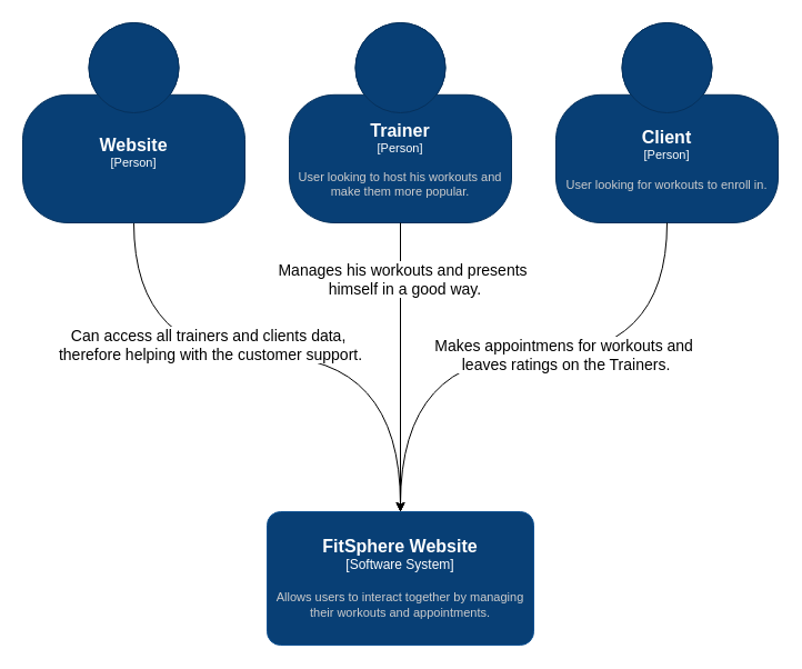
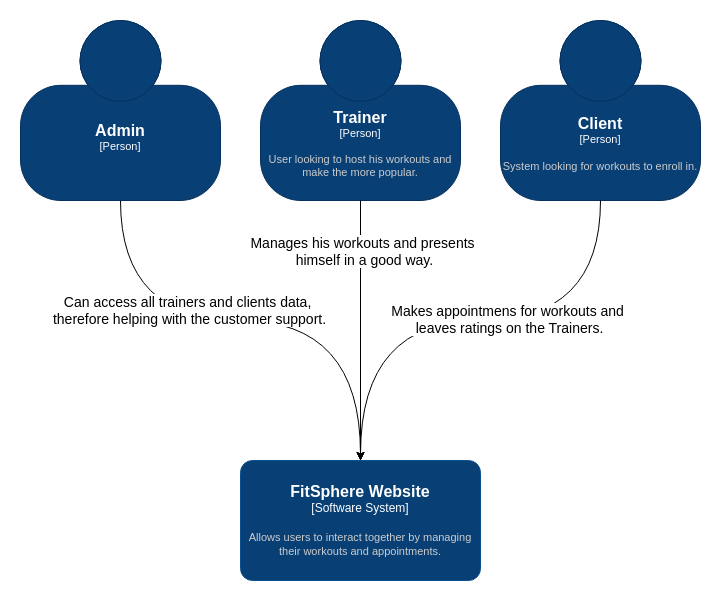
  <mxCell id="0" />
  <mxCell id="1" parent="0" />
  <mxCell id="2" style="edgeStyle=orthogonalEdgeStyle;rounded=0;orthogonalLoop=1;jettySize=auto;html=1;curved=1;" edge="1" parent="1" source="4" target="7"><mxGeometry relative="1" as="geometry"><Array as="points"><mxPoint x="120" y="320" /><mxPoint x="360" y="320" /></Array></mxGeometry></mxCell>
  <mxCell id="3" value="&lt;div style=&quot;font-size: 14px;&quot;&gt;&lt;font style=&quot;font-size: 14px;&quot;&gt;Can access all trainers and clients data,&amp;nbsp;&lt;/font&gt;&lt;/div&gt;&lt;div style=&quot;font-size: 14px;&quot;&gt;&lt;font style=&quot;font-size: 14px;&quot;&gt;therefore helping with the customer support.&lt;/font&gt;&lt;/div&gt;" style="edgeLabel;html=1;align=center;verticalAlign=middle;resizable=0;points=[];" vertex="1" connectable="0" parent="2"><mxGeometry x="-0.248" y="11" relative="1" as="geometry"><mxPoint as="offset" /></mxGeometry></mxCell>
- <mxCell id="4" value="&lt;font style=&quot;font-size: 16px&quot;&gt;&lt;b&gt;Website&lt;/b&gt;&lt;/font&gt;&lt;div&gt;[Person]&lt;/div&gt;&lt;br&gt;&lt;div&gt;&lt;font style=&quot;font-size: 11px&quot;&gt;&lt;font color=&quot;#cccccc&quot;&gt;&lt;/font&gt;&lt;/div&gt;" style="html=1;fontSize=11;dashed=0;whiteSpace=wrap;fillColor=#083F75;strokeColor=#06315C;fontColor=#ffffff;shape=mxgraph.c4.person2;align=center;metaEdit=1;points=[[0.5,0,0],[1,0.5,0],[1,0.75,0],[0.75,1,0],[0.5,1,0],[0.25,1,0],[0,0.75,0],[0,0.5,0]];resizable=0;" vertex="1" parent="1"><mxGeometry x="20" width="200" height="180" as="geometry" y="20" /></mxCell>
- <mxCell id="5" value="&lt;font style=&quot;font-size: 16px&quot;&gt;&lt;b&gt;Trainer&lt;/b&gt;&lt;/font&gt;&lt;div&gt;[Person]&lt;/div&gt;&lt;br&gt;&lt;div&gt;&lt;font style=&quot;font-size: 11px&quot;&gt;&lt;font color=&quot;#cccccc&quot;&gt;User looking to host his workouts and make them more popular.&lt;/font&gt;&lt;/div&gt;" style="html=1;fontSize=11;dashed=0;whiteSpace=wrap;fillColor=#083F75;strokeColor=#06315C;fontColor=#ffffff;shape=mxgraph.c4.person2;align=center;metaEdit=1;points=[[0.5,0,0],[1,0.5,0],[1,0.75,0],[0.75,1,0],[0.5,1,0],[0.25,1,0],[0,0.75,0],[0,0.5,0]];resizable=0;" vertex="1" parent="1"><mxGeometry x="260" width="200" height="180" as="geometry" y="20" /></mxCell>
- <mxCell id="6" value="&lt;font style=&quot;font-size: 16px&quot;&gt;&lt;b&gt;Client&lt;/b&gt;&lt;/font&gt;&lt;div&gt;[Person]&lt;/div&gt;&lt;br&gt;&lt;div&gt;&lt;font style=&quot;font-size: 11px&quot;&gt;&lt;font color=&quot;#cccccc&quot;&gt;User looking for workouts to enroll in.&lt;/font&gt;&lt;/div&gt;" style="html=1;fontSize=11;dashed=0;whiteSpace=wrap;fillColor=#083F75;strokeColor=#06315C;fontColor=#ffffff;shape=mxgraph.c4.person2;align=center;metaEdit=1;points=[[0.5,0,0],[1,0.5,0],[1,0.75,0],[0.75,1,0],[0.5,1,0],[0.25,1,0],[0,0.75,0],[0,0.5,0]];resizable=0;" vertex="1" parent="1"><mxGeometry x="500" width="200" height="180" as="geometry" y="20" /></mxCell>
+ <mxCell id="4" value="&lt;font style=&quot;font-size: 16px&quot;&gt;&lt;b&gt;Admin&lt;/b&gt;&lt;/font&gt;&lt;div&gt;[Person]&lt;/div&gt;&lt;br&gt;&lt;div&gt;&lt;font style=&quot;font-size: 11px&quot;&gt;&lt;font color=&quot;#cccccc&quot;&gt;&lt;/font&gt;&lt;/div&gt;" style="html=1;fontSize=11;dashed=0;whiteSpace=wrap;fillColor=#083F75;strokeColor=#06315C;fontColor=#ffffff;shape=mxgraph.c4.person2;align=center;metaEdit=1;points=[[0.5,0,0],[1,0.5,0],[1,0.75,0],[0.75,1,0],[0.5,1,0],[0.25,1,0],[0,0.75,0],[0,0.5,0]];resizable=0;" vertex="1" parent="1"><mxGeometry x="20" width="200" height="180" as="geometry" y="20" /></mxCell>
+ <mxCell id="5" value="&lt;font style=&quot;font-size: 16px&quot;&gt;&lt;b&gt;Trainer&lt;/b&gt;&lt;/font&gt;&lt;div&gt;[Person]&lt;/div&gt;&lt;br&gt;&lt;div&gt;&lt;font style=&quot;font-size: 11px&quot;&gt;&lt;font color=&quot;#cccccc&quot;&gt;User looking to host his workouts and make the more popular.&lt;/font&gt;&lt;/div&gt;" style="html=1;fontSize=11;dashed=0;whiteSpace=wrap;fillColor=#083F75;strokeColor=#06315C;fontColor=#ffffff;shape=mxgraph.c4.person2;align=center;metaEdit=1;points=[[0.5,0,0],[1,0.5,0],[1,0.75,0],[0.75,1,0],[0.5,1,0],[0.25,1,0],[0,0.75,0],[0,0.5,0]];resizable=0;" vertex="1" parent="1"><mxGeometry x="260" width="200" height="180" as="geometry" y="20" /></mxCell>
+ <mxCell id="6" value="&lt;font style=&quot;font-size: 16px&quot;&gt;&lt;b&gt;Client&lt;/b&gt;&lt;/font&gt;&lt;div&gt;[Person]&lt;/div&gt;&lt;br&gt;&lt;div&gt;&lt;font style=&quot;font-size: 11px&quot;&gt;&lt;font color=&quot;#cccccc&quot;&gt;System looking for workouts to enroll in.&lt;/font&gt;&lt;/div&gt;" style="html=1;fontSize=11;dashed=0;whiteSpace=wrap;fillColor=#083F75;strokeColor=#06315C;fontColor=#ffffff;shape=mxgraph.c4.person2;align=center;metaEdit=1;points=[[0.5,0,0],[1,0.5,0],[1,0.75,0],[0.75,1,0],[0.5,1,0],[0.25,1,0],[0,0.75,0],[0,0.5,0]];resizable=0;" vertex="1" parent="1"><mxGeometry x="500" width="200" height="180" as="geometry" y="20" /></mxCell>
  <mxCell id="7" value="&lt;font style=&quot;font-size: 16px&quot;&gt;&lt;b&gt;FitSphere Website&lt;/b&gt;&lt;/font&gt;&lt;div&gt;[Software System]&lt;/div&gt;&lt;br&gt;&lt;div&gt;&lt;font style=&quot;font-size: 11px&quot;&gt;&lt;font color=&quot;#cccccc&quot;&gt;Allows users to interact together by managing their workouts and appointments.&lt;/font&gt;&lt;/div&gt;" style="rounded=1;whiteSpace=wrap;html=1;labelBackgroundColor=none;fillColor=#083f75;fontColor=#ffffff;align=center;arcSize=10;strokeColor=#0D5091;metaEdit=1;resizable=0;points=[[0.25,0,0],[0.5,0,0],[0.75,0,0],[1,0.25,0],[1,0.5,0],[1,0.75,0],[0.75,1,0],[0.5,1,0],[0.25,1,0],[0,0.75,0],[0,0.5,0],[0,0.25,0]];" vertex="1" parent="1"><mxGeometry x="240" y="460" width="240" height="120" as="geometry" /></mxCell>
  <mxCell id="8" style="edgeStyle=orthogonalEdgeStyle;rounded=0;orthogonalLoop=1;jettySize=auto;html=1;entryX=0.5;entryY=0;entryDx=0;entryDy=0;entryPerimeter=0;curved=1;" edge="1" parent="1" source="6" target="7"><mxGeometry relative="1" as="geometry"><Array as="points"><mxPoint x="600" y="320" /><mxPoint x="360" y="320" /></Array></mxGeometry></mxCell>
  <mxCell id="9" value="&lt;div style=&quot;font-size: 14px;&quot;&gt;&lt;font style=&quot;font-size: 14px;&quot;&gt;Makes appointmens for workouts and&amp;nbsp;&lt;/font&gt;&lt;/div&gt;&lt;div style=&quot;font-size: 14px;&quot;&gt;&lt;font style=&quot;font-size: 14px;&quot;&gt;leaves ratings on the Trainers.&lt;/font&gt;&lt;/div&gt;" style="edgeLabel;html=1;align=center;verticalAlign=middle;resizable=0;points=[];" vertex="1" connectable="0" parent="8"><mxGeometry x="-0.152" y="-2" relative="1" as="geometry"><mxPoint as="offset" /></mxGeometry></mxCell>
  <mxCell id="10" style="edgeStyle=orthogonalEdgeStyle;rounded=0;orthogonalLoop=1;jettySize=auto;html=1;entryX=0.5;entryY=0;entryDx=0;entryDy=0;entryPerimeter=0;" edge="1" parent="1" source="5" target="7"><mxGeometry relative="1" as="geometry" /></mxCell>
  <mxCell id="11" value="&lt;div style=&quot;font-size: 14px;&quot;&gt;&lt;font style=&quot;font-size: 14px;&quot;&gt;Manages his workouts and presents&lt;/font&gt;&lt;/div&gt;&lt;div style=&quot;font-size: 14px;&quot;&gt;&lt;font style=&quot;font-size: 14px;&quot;&gt;&amp;nbsp;himself in a good way. &lt;/font&gt;&lt;/div&gt;" style="edgeLabel;html=1;align=center;verticalAlign=middle;resizable=0;points=[];" vertex="1" connectable="0" parent="10"><mxGeometry x="-0.615" y="1" relative="1" as="geometry"><mxPoint as="offset" /></mxGeometry></mxCell>
